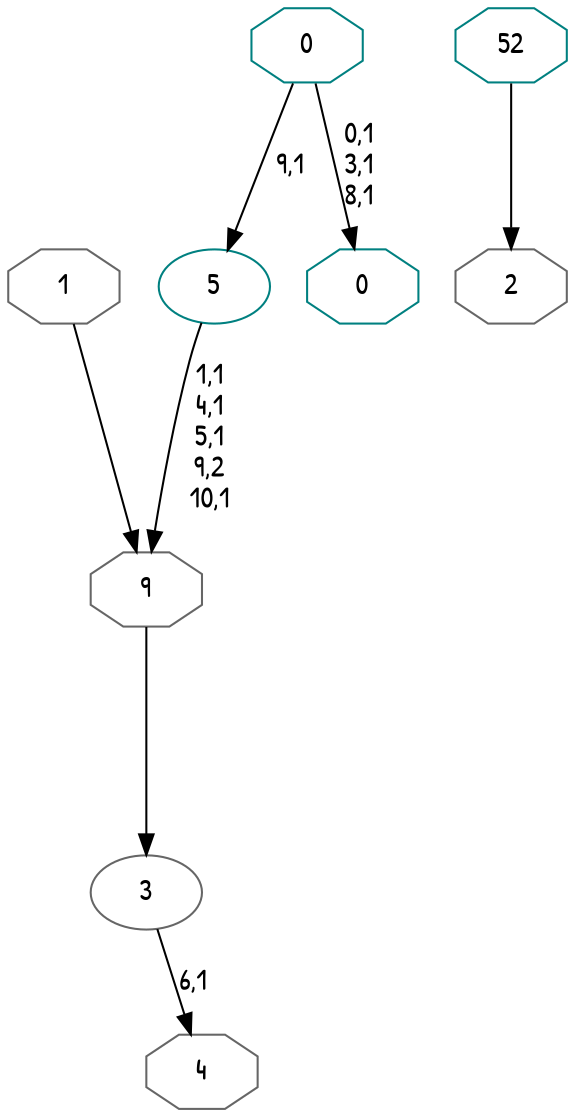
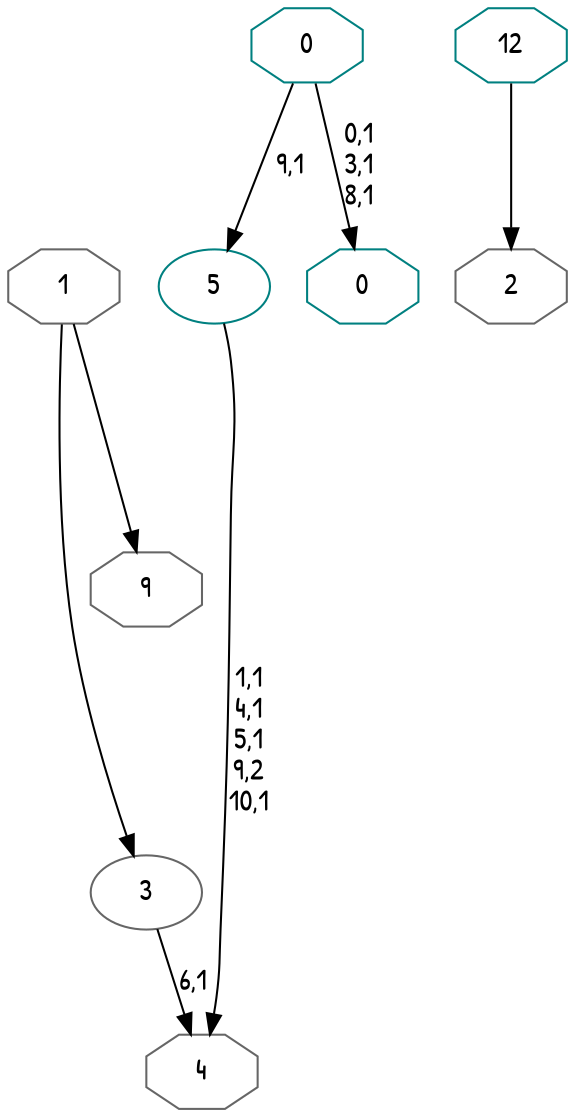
  digraph {
    fontname="Patrick Hand"
    node [color=gray40 fontname="Patrick Hand" shape=octagon]
    edge [fontname="Patrick Hand"]
    n1 [label=4]
    n2 [label=3 shape=ellipse]
    n3 [label=2]
-   12 [color=teal label=52]
+   12 [color=teal]
    n5 [label=1]
    9
    5 [color=teal shape=ellipse]
    n8 [color=teal label=0]
    0 [color=teal]
    n2 -> n1 [label="6,1"]
    12 -> n3
    n5 -> 9
-   9 -> n2
-   5 -> 9 [label="1,1\n4,1\n5,1\n9,2\n10,1"]
+   n5 -> n2
+   5 -> n1 [label="1,1\n4,1\n5,1\n9,2\n10,1"]
    0 -> 5 [label="9,1"]
    0 -> n8 [label="0,1\n3,1\n8,1"]
  }
